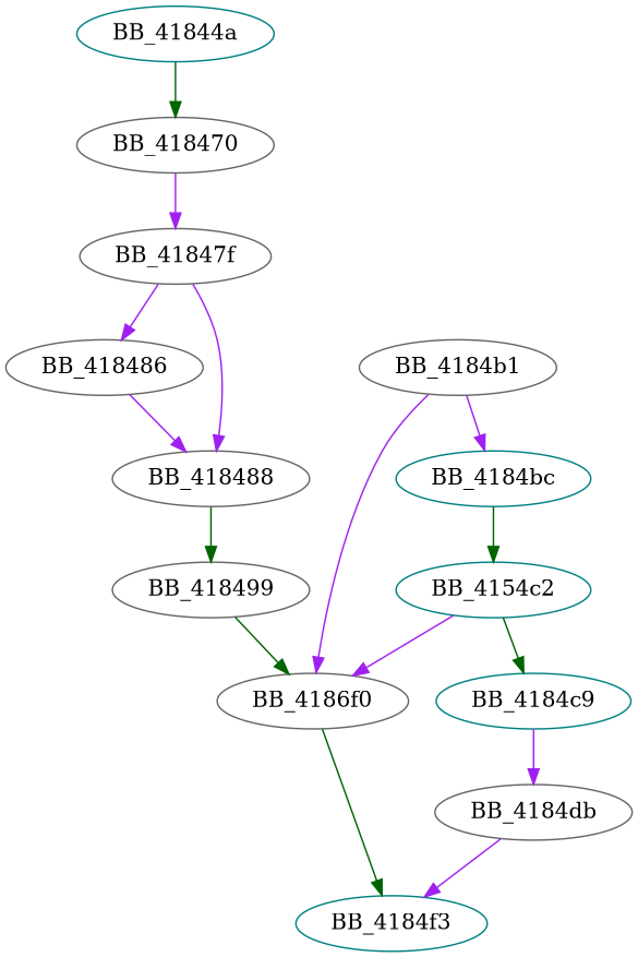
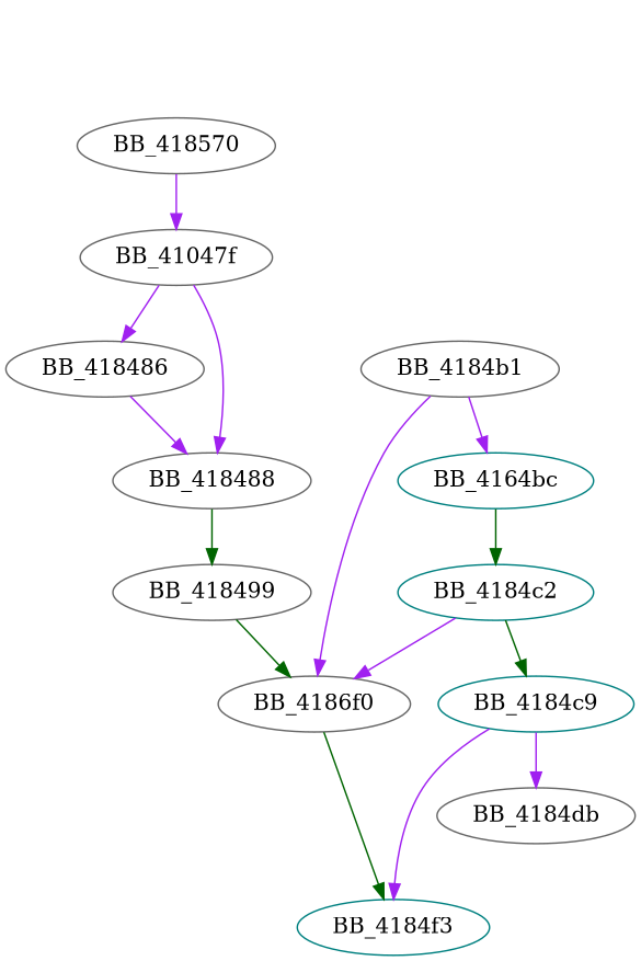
  digraph {
    node [color=gray40]
    edge [color=purple]
-   BB_41844a [color=teal]
-   BB_418470
-   BB_41847f
+   BB_418470 [label=BB_418570]
+   BB_41847f [label=BB_41047f]
    BB_418486
    BB_418488
    BB_418499
    n7 [label=BB_4186f0]
    BB_4184f3 [color=teal]
    BB_4184b1
-   BB_4184bc [color=teal]
-   BB_4184c2 [color=teal label=BB_4154c2]
+   BB_4184bc [color=teal label=BB_4164bc]
+   BB_4184c2 [color=teal]
    BB_4184c9 [color=teal]
    BB_4184db
-   BB_41844a -> BB_418470 [color=darkgreen]
    BB_418470 -> BB_41847f
    BB_41847f -> BB_418486
    BB_41847f -> BB_418488
    BB_418486 -> BB_418488
    BB_418488 -> BB_418499 [color=darkgreen]
    BB_418499 -> n7 [color=darkgreen]
    n7 -> BB_4184f3 [color=darkgreen]
    BB_4184b1 -> n7
    BB_4184b1 -> BB_4184bc
    BB_4184bc -> BB_4184c2 [color=darkgreen]
    BB_4184c2 -> n7
    BB_4184c2 -> BB_4184c9 [color=darkgreen]
    BB_4184c9 -> BB_4184db
-   BB_4184db -> BB_4184f3
+   BB_4184c9 -> BB_4184f3
  }
